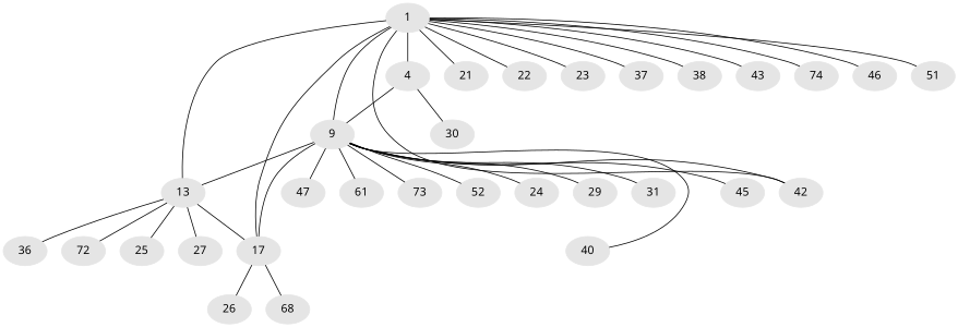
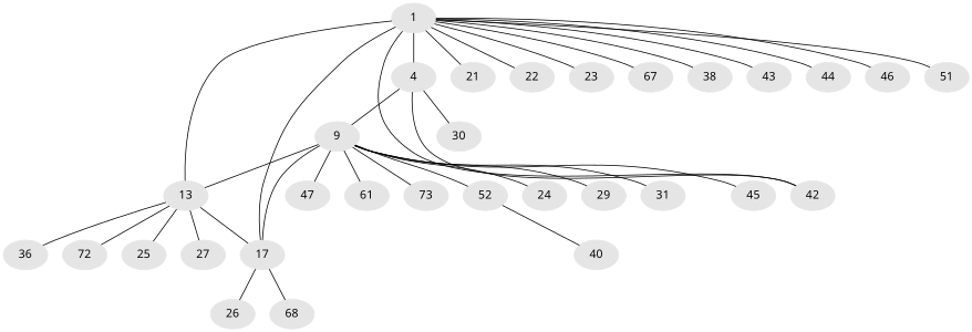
  graph {
    fontname="Noto Sans"
    node [color=gray90 fontname="Noto Sans" style=filled]
    edge [fontname="Noto Sans"]
    1 [super="+32+2"]
    n2 [label=4 super="+62+28"]
    9 [super="+35+10"]
    13 [super="+53+16+14+15"]
    17 [super="+55+18"]
    21
    22
    23
-   37
+   37 [label=67]
    38 [super="+77"]
    42 [super="+65"]
    43
-   44 [label=74]
+   44
    46 [super="+59"]
    51
    30
    24
    29
    31
    40
    45 [super="+78"]
    47
    52
    61 [super="+70+74"]
    73
    25
    27
    36
    72
    26
    68
    1 -- n2 [weight=4]
-   1 -- 9 [weight=2]
    1 -- 13 [weight=2]
    1 -- 17 [weight=3]
    1 -- 21
    1 -- 22
    1 -- 23
    1 -- 37
    1 -- 38 [weight=2]
    1 -- 42
    1 -- 43
    1 -- 44
    1 -- 46
    1 -- 51
    n2 -- 9
-   9 -- 42
+   n2 -- 42
    n2 -- 30
    9 -- 13 [weight=2]
    9 -- 17 [weight=3]
    9 -- 24
    9 -- 29
    9 -- 31
-   9 -- 40
+   52 -- 40
    9 -- 45
    9 -- 47
    9 -- 52
    9 -- 61
    9 -- 73
    13 -- 17
    13 -- 25
    13 -- 27
    13 -- 36
    13 -- 72
    17 -- 26
    17 -- 68
  }
